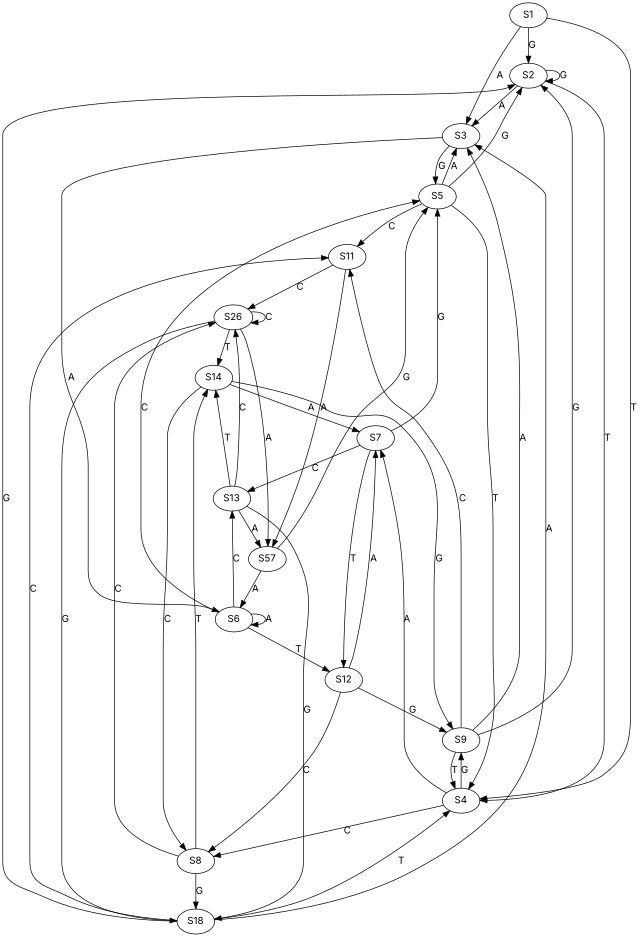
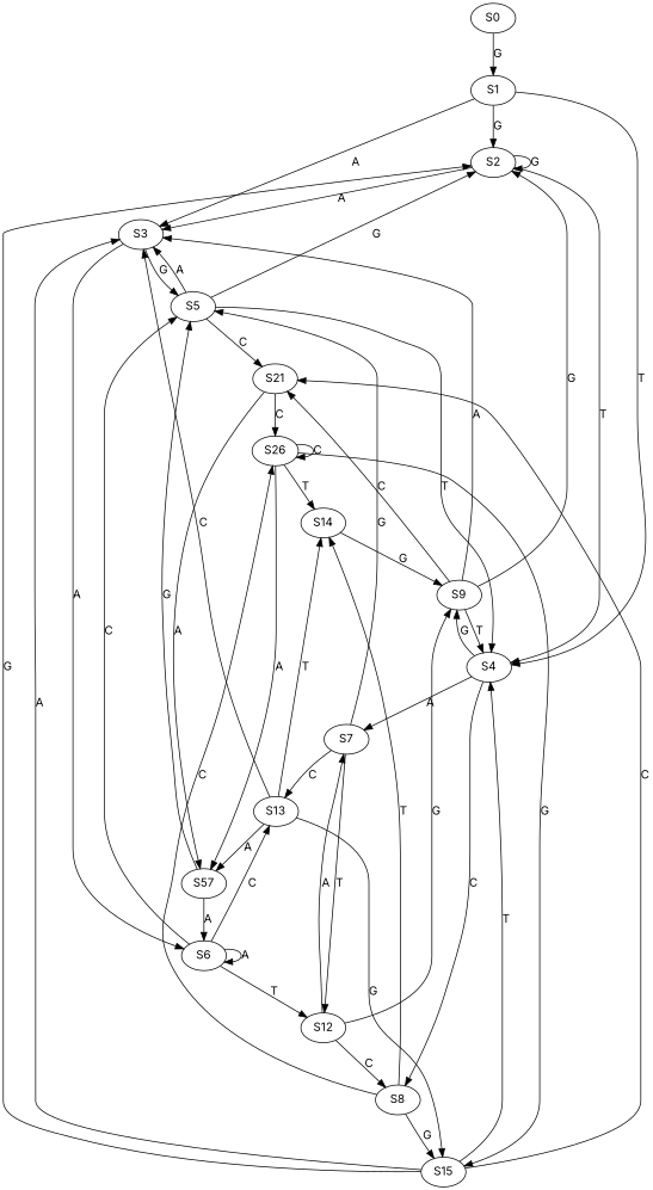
  strict digraph {
    fontname=Inter
    node [fontname=Inter]
    edge [fontname=Inter]
+   S0
    S1
    S2
    S3
    S4
    S5
    S6
    S7
    S8
    S9
-   S11
+   S11 [label=S21]
    S12
    S13
    S14
-   S15 [label=S18]
+   S15
    n16 [label=S26]
    n17 [label=S57]
+   S0 -> S1 [label=G]
    S1 -> S2 [label=G]
    S1 -> S3 [label=A]
    S1 -> S4 [label=T]
    S2 -> S2 [label=G]
    S2 -> S3 [label=A]
    S2 -> S4 [label=T]
    S3 -> S5 [label=G]
    S3 -> S6 [label=A]
    S4 -> S7 [label=A]
    S4 -> S8 [label=C]
    S4 -> S9 [label=G]
    S5 -> S2 [label=G]
    S5 -> S3 [label=A]
    S5 -> S4 [label=T]
    S5 -> S11 [label=C]
    S6 -> S5 [label=C]
    S6 -> S6 [label=A]
    S6 -> S12 [label=T]
    S6 -> S13 [label=C]
    S7 -> S5 [label=G]
    S7 -> S12 [label=T]
    S7 -> S13 [label=C]
    S8 -> S14 [label=T]
    S8 -> S15 [label=G]
    S8 -> n16 [label=C]
    S9 -> S2 [label=G]
    S9 -> S3 [label=A]
    S9 -> S4 [label=T]
    S9 -> S11 [label=C]
    S11 -> n16 [label=C]
    S11 -> n17 [label=A]
    S12 -> S7 [label=A]
    S12 -> S8 [label=C]
    S12 -> S9 [label=G]
    S13 -> S14 [label=T]
    S13 -> S15 [label=G]
-   S13 -> n16 [label=C]
+   S13 -> S3 [label=C]
    S13 -> n17 [label=A]
-   S14 -> S7 [label=A]
-   S14 -> S8 [label=C]
    S14 -> S9 [label=G]
    S15 -> S2 [label=G]
    S15 -> S3 [label=A]
    S15 -> S4 [label=T]
    S15 -> S11 [label=C]
    n16 -> S14 [label=T]
    n16 -> S15 [label=G]
    n16 -> n16 [label=C]
    n16 -> n17 [label=A]
    n17 -> S5 [label=G]
    n17 -> S6 [label=A]
  }
